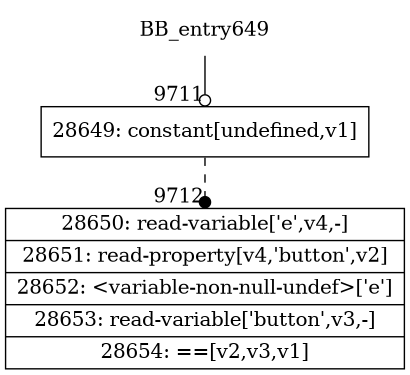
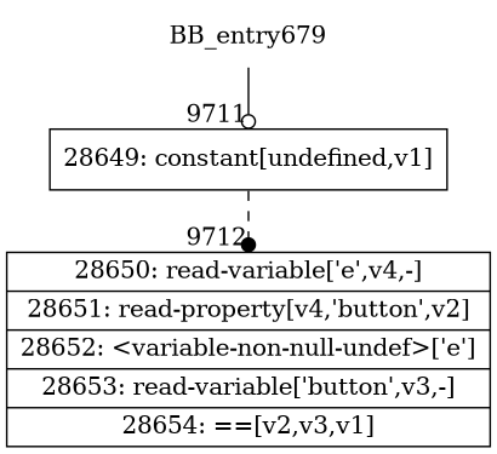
  digraph {
    rankdir=TD
    node [shape=record]
    edge [headport=n tailport=s]
-   BB_entry679 [shape=none label=BB_entry649]
+   BB_entry679 [shape=none]
    n2 [label="{28649: constant[undefined,v1]}"]
    n3 [label="{28650: read-variable['e',v4,-]|28651: read-property[v4,'button',v2]|28652: \<variable-non-null-undef\>['e']|28653: read-variable['button',v3,-]|28654: ==[v2,v3,v1]}"]
    BB_entry679 -> n2 [arrowhead=odot headlabel="    9711" style=solid]
    n2 -> n3 [arrowhead=dot headlabel="      9712" style=dashed]
  }
